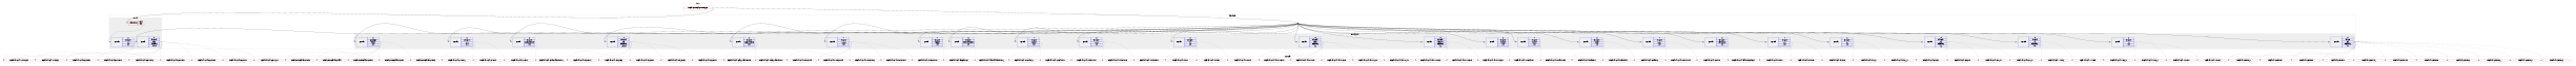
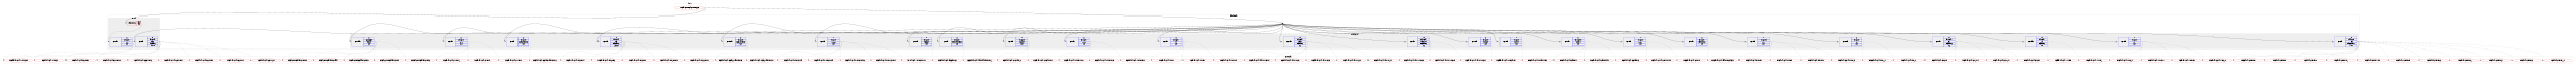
  digraph {
    compound=true
    concentrate=true
    fontname=Helvetica
    fontsize=10
    newrank=true
    rankdir=TB
    ranksep=1.5
    node [color=red fontname=Helvetica fontsize=10]
    edge [arrowhead=vee headport=w style=dotted tailport=e weight=100]
    n1 [label="portage://app-portage/hackport-0.5.5-r1" width=4]
    n2 [color=blue label=<<TABLE BORDER="0" CELLBORDER="1" CELLSPACING="0" CELLPADDING="4" WIDTH="220"><TR><TD ROWSPAN="6" CELLPADDING="30">pack_dep</TD></TR><TR><TD WIDTH="110">no</TD></TR><TR><TD>dev-haskell</TD></TR><TR><TD>hunit</TD></TR><TR><TD>none</TD></TR><TR><TD></TD></TR></TABLE>> shape=none]
    n3 [label=<<TABLE BORDER="0" CELLBORDER="1" CELLSPACING="0" CELLPADDING="4"><TR><TD ROWSPAN="3" CELLPADDING="10">use_conditional</TD></TR><TR><TD>locale</TD></TR><TR><TD>test</TD></TR></TABLE>> shape=none]
    n4 [color=blue label=<<TABLE BORDER="0" CELLBORDER="1" CELLSPACING="0" CELLPADDING="4" WIDTH="220"><TR><TD ROWSPAN="6" CELLPADDING="30">pack_dep</TD></TR><TR><TD WIDTH="110">no</TD></TR><TR><TD>dev-haskell</TD></TR><TR><TD>cabal</TD></TR><TR><TD>greaterequal</TD></TR><TR><TD>1.18.1.3</TD></TR></TABLE>> shape=none]
    n5 [color=blue label=<<TABLE BORDER="0" CELLBORDER="1" CELLSPACING="0" CELLPADDING="4" WIDTH="220"><TR><TD ROWSPAN="6" CELLPADDING="30">pack_dep</TD></TR><TR><TD WIDTH="110">no</TD></TR><TR><TD>app-portage</TD></TR><TR><TD>repoman</TD></TR><TR><TD>none</TD></TR><TR><TD></TD></TR></TABLE>> shape=none]
    n6 [color=blue label=<<TABLE BORDER="0" CELLBORDER="1" CELLSPACING="0" CELLPADDING="4" WIDTH="220"><TR><TD ROWSPAN="6" CELLPADDING="30">pack_dep</TD></TR><TR><TD WIDTH="110">no</TD></TR><TR><TD>dev-haskell</TD></TR><TR><TD>async</TD></TR><TR><TD>none</TD></TR><TR><TD></TD></TR></TABLE>> shape=none]
    n7 [color=blue label=<<TABLE BORDER="0" CELLBORDER="1" CELLSPACING="0" CELLPADDING="4" WIDTH="220"><TR><TD ROWSPAN="6" CELLPADDING="30">pack_dep</TD></TR><TR><TD WIDTH="110">no</TD></TR><TR><TD>dev-haskell</TD></TR><TR><TD>base16-bytestring</TD></TR><TR><TD>none</TD></TR><TR><TD></TD></TR></TABLE>> shape=none]
    n8 [color=blue label=<<TABLE BORDER="0" CELLBORDER="1" CELLSPACING="0" CELLPADDING="4" WIDTH="220"><TR><TD ROWSPAN="6" CELLPADDING="30">pack_dep</TD></TR><TR><TD WIDTH="110">no</TD></TR><TR><TD>dev-haskell</TD></TR><TR><TD>http</TD></TR><TR><TD>greaterequal</TD></TR><TR><TD>4000.0.3</TD></TR></TABLE>> shape=none]
    n9 [color=blue label=<<TABLE BORDER="0" CELLBORDER="1" CELLSPACING="0" CELLPADDING="4" WIDTH="220"><TR><TD ROWSPAN="6" CELLPADDING="30">pack_dep</TD></TR><TR><TD WIDTH="110">no</TD></TR><TR><TD>dev-haskell</TD></TR><TR><TD>base64-bytestring</TD></TR><TR><TD>none</TD></TR><TR><TD></TD></TR></TABLE>> shape=none]
    n10 [color=blue label=<<TABLE BORDER="0" CELLBORDER="1" CELLSPACING="0" CELLPADDING="4" WIDTH="220"><TR><TD ROWSPAN="6" CELLPADDING="30">pack_dep</TD></TR><TR><TD WIDTH="110">no</TD></TR><TR><TD>dev-haskell</TD></TR><TR><TD>cryptohash</TD></TR><TR><TD>none</TD></TR><TR><TD></TD></TR></TABLE>> shape=none]
    n11 [color=blue label=<<TABLE BORDER="0" CELLBORDER="1" CELLSPACING="0" CELLPADDING="4" WIDTH="220"><TR><TD ROWSPAN="6" CELLPADDING="30">pack_dep</TD></TR><TR><TD WIDTH="110">no</TD></TR><TR><TD>dev-haskell</TD></TR><TR><TD>ed25519</TD></TR><TR><TD>none</TD></TR><TR><TD></TD></TR></TABLE>> shape=none]
    n12 [color=blue label=<<TABLE BORDER="0" CELLBORDER="1" CELLSPACING="0" CELLPADDING="4" WIDTH="220"><TR><TD ROWSPAN="6" CELLPADDING="30">pack_dep</TD></TR><TR><TD WIDTH="110">no</TD></TR><TR><TD>dev-haskell</TD></TR><TR><TD>extensible-exceptions</TD></TR><TR><TD>none</TD></TR><TR><TD></TD></TR></TABLE>> shape=none]
    n13 [color=blue label=<<TABLE BORDER="0" CELLBORDER="1" CELLSPACING="0" CELLPADDING="4" WIDTH="220"><TR><TD ROWSPAN="6" CELLPADDING="30">pack_dep</TD></TR><TR><TD WIDTH="110">no</TD></TR><TR><TD>dev-haskell</TD></TR><TR><TD>hashable</TD></TR><TR><TD>none</TD></TR><TR><TD></TD></TR></TABLE>> shape=none]
    n14 [color=blue label=<<TABLE BORDER="0" CELLBORDER="1" CELLSPACING="0" CELLPADDING="4" WIDTH="220"><TR><TD ROWSPAN="6" CELLPADDING="30">pack_dep</TD></TR><TR><TD WIDTH="110">no</TD></TR><TR><TD>dev-haskell</TD></TR><TR><TD>missingh</TD></TR><TR><TD>none</TD></TR><TR><TD></TD></TR></TABLE>> shape=none]
    n15 [color=blue label=<<TABLE BORDER="0" CELLBORDER="1" CELLSPACING="0" CELLPADDING="4" WIDTH="220"><TR><TD ROWSPAN="6" CELLPADDING="30">pack_dep</TD></TR><TR><TD WIDTH="110">no</TD></TR><TR><TD>dev-haskell</TD></TR><TR><TD>mtl</TD></TR><TR><TD>none</TD></TR><TR><TD></TD></TR></TABLE>> shape=none]
    n16 [color=blue label=<<TABLE BORDER="0" CELLBORDER="1" CELLSPACING="0" CELLPADDING="4" WIDTH="220"><TR><TD ROWSPAN="6" CELLPADDING="30">pack_dep</TD></TR><TR><TD WIDTH="110">no</TD></TR><TR><TD>dev-haskell</TD></TR><TR><TD>network</TD></TR><TR><TD>greaterequal</TD></TR><TR><TD>2.6</TD></TR></TABLE>> shape=none]
    n17 [color=blue label=<<TABLE BORDER="0" CELLBORDER="1" CELLSPACING="0" CELLPADDING="4" WIDTH="220"><TR><TD ROWSPAN="6" CELLPADDING="30">pack_dep</TD></TR><TR><TD WIDTH="110">no</TD></TR><TR><TD>dev-haskell</TD></TR><TR><TD>network-uri</TD></TR><TR><TD>greaterequal</TD></TR><TR><TD>2.6</TD></TR></TABLE>> shape=none]
    n18 [color=blue label=<<TABLE BORDER="0" CELLBORDER="1" CELLSPACING="0" CELLPADDING="4" WIDTH="220"><TR><TD ROWSPAN="6" CELLPADDING="30">pack_dep</TD></TR><TR><TD WIDTH="110">no</TD></TR><TR><TD>dev-haskell</TD></TR><TR><TD>old-locale</TD></TR><TR><TD>none</TD></TR><TR><TD></TD></TR></TABLE>> shape=none]
    n19 [color=blue label=<<TABLE BORDER="0" CELLBORDER="1" CELLSPACING="0" CELLPADDING="4" WIDTH="220"><TR><TD ROWSPAN="6" CELLPADDING="30">pack_dep</TD></TR><TR><TD WIDTH="110">no</TD></TR><TR><TD>dev-haskell</TD></TR><TR><TD>old-time</TD></TR><TR><TD>none</TD></TR><TR><TD></TD></TR></TABLE>> shape=none]
    n20 [color=blue label=<<TABLE BORDER="0" CELLBORDER="1" CELLSPACING="0" CELLPADDING="4" WIDTH="220"><TR><TD ROWSPAN="6" CELLPADDING="30">pack_dep</TD></TR><TR><TD WIDTH="110">no</TD></TR><TR><TD>dev-haskell</TD></TR><TR><TD>parsec</TD></TR><TR><TD>none</TD></TR><TR><TD></TD></TR></TABLE>> shape=none]
    n21 [color=blue label=<<TABLE BORDER="0" CELLBORDER="1" CELLSPACING="0" CELLPADDING="4" WIDTH="220"><TR><TD ROWSPAN="6" CELLPADDING="30">pack_dep</TD></TR><TR><TD WIDTH="110">no</TD></TR><TR><TD>dev-haskell</TD></TR><TR><TD>random</TD></TR><TR><TD>none</TD></TR><TR><TD></TD></TR></TABLE>> shape=none]
    n22 [color=blue label=<<TABLE BORDER="0" CELLBORDER="1" CELLSPACING="0" CELLPADDING="4" WIDTH="220"><TR><TD ROWSPAN="6" CELLPADDING="30">pack_dep</TD></TR><TR><TD WIDTH="110">no</TD></TR><TR><TD>dev-haskell</TD></TR><TR><TD>regex-compat</TD></TR><TR><TD>none</TD></TR><TR><TD></TD></TR></TABLE>> shape=none]
    n23 [color=blue label=<<TABLE BORDER="0" CELLBORDER="1" CELLSPACING="0" CELLPADDING="4" WIDTH="220"><TR><TD ROWSPAN="6" CELLPADDING="30">pack_dep</TD></TR><TR><TD WIDTH="110">no</TD></TR><TR><TD>dev-haskell</TD></TR><TR><TD>split</TD></TR><TR><TD>none</TD></TR><TR><TD></TD></TR></TABLE>> shape=none]
    n24 [color=blue label=<<TABLE BORDER="0" CELLBORDER="1" CELLSPACING="0" CELLPADDING="4" WIDTH="220"><TR><TD ROWSPAN="6" CELLPADDING="30">pack_dep</TD></TR><TR><TD WIDTH="110">no</TD></TR><TR><TD>dev-haskell</TD></TR><TR><TD>stm</TD></TR><TR><TD>none</TD></TR><TR><TD></TD></TR></TABLE>> shape=none]
    n25 [color=blue label=<<TABLE BORDER="0" CELLBORDER="1" CELLSPACING="0" CELLPADDING="4" WIDTH="220"><TR><TD ROWSPAN="6" CELLPADDING="30">pack_dep</TD></TR><TR><TD WIDTH="110">no</TD></TR><TR><TD>dev-haskell</TD></TR><TR><TD>tar</TD></TR><TR><TD>greaterequal</TD></TR><TR><TD>0.5</TD></TR></TABLE>> shape=none]
    n26 [color=blue label=<<TABLE BORDER="0" CELLBORDER="1" CELLSPACING="0" CELLPADDING="4" WIDTH="220"><TR><TD ROWSPAN="6" CELLPADDING="30">pack_dep</TD></TR><TR><TD WIDTH="110">no</TD></TR><TR><TD>dev-haskell</TD></TR><TR><TD>xml</TD></TR><TR><TD>greaterequal</TD></TR><TR><TD>1.3.7</TD></TR></TABLE>> shape=none]
    n27 [color=blue label=<<TABLE BORDER="0" CELLBORDER="1" CELLSPACING="0" CELLPADDING="4" WIDTH="220"><TR><TD ROWSPAN="6" CELLPADDING="30">pack_dep</TD></TR><TR><TD WIDTH="110">no</TD></TR><TR><TD>dev-haskell</TD></TR><TR><TD>zlib</TD></TR><TR><TD>none</TD></TR><TR><TD></TD></TR></TABLE>> shape=none]
    n28 [color=blue label=<<TABLE BORDER="0" CELLBORDER="1" CELLSPACING="0" CELLPADDING="4" WIDTH="220"><TR><TD ROWSPAN="6" CELLPADDING="30">pack_dep</TD></TR><TR><TD WIDTH="110">no</TD></TR><TR><TD>dev-lang</TD></TR><TR><TD>ghc</TD></TR><TR><TD>greaterequal</TD></TR><TR><TD>7.8.2</TD></TR></TABLE>> shape=none]
    n29 [label="portage://dev-haskell/hunit-1.2.5.2" width=4]
    n30 [label="portage://dev-haskell/hunit-1.2.5.2-r1" width=4]
    n31 [label="portage://dev-haskell/cabal-1.18.1.2" width=4]
    n32 [label="portage://dev-haskell/cabal-1.18.1.3" width=4]
    n33 [label="portage://dev-haskell/cabal-1.18.1.5" width=4]
    n34 [label="portage://dev-haskell/cabal-1.20.0.2" width=4]
    n35 [label="portage://dev-haskell/cabal-1.22.8.0" width=4]
    n36 [label="portage://dev-haskell/cabal-1.24.2.0" width=4]
    n37 [label="portage://dev-haskell/cabal-2.0.0.2" width=4]
    n38 [label="portage://app-portage/repoman-2.3.11" width=4]
    n39 [label="portage://app-portage/repoman-2.3.16" width=4]
    n40 [label="portage://app-portage/repoman-2.3.17" width=4]
    n41 [label="portage://app-portage/repoman-2.3.18" width=4]
    n42 [label="portage://app-portage/repoman-9999" width=4]
    n43 [label="portage://dev-haskell/async-2.0.1.4" width=4]
    n44 [label="portage://dev-haskell/async-2.0.2" width=4]
    n45 [label="portage://dev-haskell/async-2.1.1" width=4]
    n46 [label="portage://dev-haskell/base16-bytestring-0.1.1.6" width=4]
    n47 [label="portage://dev-haskell/base64-bytestring-0.1.1.3" width=4]
    n48 [label="portage://dev-haskell/base64-bytestring-1.0.0.1" width=4]
-   n49 [label="portage://dev-haskell/cryptohash-0.10.0" width=4]
+   n49 [label="stm://dev-haskell/cryptohash-0.10.0" width=4]
    n50 [label="portage://dev-haskell/cryptohash-0.11.1" width=4]
    n51 [label="portage://dev-haskell/cryptohash-0.11.6" width=4]
    n52 [label="portage://dev-haskell/cryptohash-0.11.9" width=4]
    n53 [label="portage://dev-haskell/cryptohash-0.9.1" width=4]
    n54 [label="portage://dev-haskell/ed25519-0.0.5.0" width=4]
    n55 [label="portage://dev-haskell/extensible-exceptions-0.1.1.4" width=4]
    n56 [label="portage://dev-haskell/hashable-1.2.1.0" width=4]
    n57 [label="portage://dev-haskell/hashable-1.2.4.0" width=4]
    n58 [label="portage://dev-haskell/http-4000.2.17" width=4]
    n59 [label="portage://dev-haskell/http-4000.2.20" width=4]
    n60 [label="portage://dev-haskell/http-4000.2.22" width=4]
    n61 [label="portage://dev-haskell/http-4000.2.8" width=4]
    n62 [label="portage://dev-haskell/http-4000.3.5" width=4]
    n63 [label="portage://dev-haskell/missingh-1.2.0.2" width=4]
    n64 [label="portage://dev-haskell/missingh-1.2.1.0" width=4]
    n65 [label="portage://dev-haskell/missingh-1.3.0.1" width=4]
    n66 [label="portage://dev-haskell/mtl-2.1.3.1" width=4]
    n67 [label="portage://dev-haskell/mtl-2.2.1" width=4]
    n68 [label="portage://dev-haskell/mtl-2.2.1-r1" width=4]
    n69 [label="portage://dev-haskell/network-2.4.1.2" width=4]
    n70 [label="portage://dev-haskell/network-2.4.2.2" width=4]
    n71 [label="portage://dev-haskell/network-2.5.0.0" width=4]
    n72 [label="portage://dev-haskell/network-2.6.2.1" width=4]
    n73 [label="portage://dev-haskell/network-2.6.3.1-r1" width=4]
    n74 [label="portage://dev-haskell/network-uri-2.5.0.0" width=4]
    n75 [label="portage://dev-haskell/network-uri-2.6.0.3" width=4]
    n76 [label="portage://dev-haskell/network-uri-2.6.1.0" width=4]
    n77 [label="portage://dev-haskell/old-locale-1.0.0.7" width=4]
    n78 [label="portage://dev-haskell/old-time-1.1.0.3-r1" width=4]
    n79 [label="portage://dev-haskell/parsec-3.1.11" width=4]
    n80 [label="portage://dev-haskell/parsec-3.1.5" width=4]
    n81 [label="portage://dev-haskell/parsec-3.1.9-r1" width=4]
    n82 [label="portage://dev-haskell/random-1.0.1.1-r1" width=4]
    n83 [label="portage://dev-haskell/random-1.1" width=4]
    n84 [label="portage://dev-haskell/regex-compat-0.95.1-r1" width=4]
+   n85 [label="portage://dev-haskell/split-0.1.4.3" width=4]
    n86 [label="portage://dev-haskell/split-0.2.2" width=4]
    n87 [label="portage://dev-haskell/split-0.2.3" width=4]
    n88 [label="portage://dev-haskell/split-0.2.3.1" width=4]
    n89 [label="portage://dev-haskell/stm-2.4.2" width=4]
    n90 [label="portage://dev-haskell/stm-2.4.4.1" width=4]
    n91 [label="portage://dev-lang/ghc-7.10.3" width=4]
    n92 [label="portage://dev-lang/ghc-7.8.4" width=4]
    n93 [label="portage://dev-lang/ghc-8.0.2" width=4]
    n94 [label="portage://dev-lang/ghc-8.2.1" width=4]
    n95 [label="portage://dev-lang/ghc-8.2.2" width=4]
    n96 [label="portage://dev-lang/ghc-8.4.1" width=4]
    n97 [label="portage://dev-lang/ghc-8.4.2" width=4]
    n98 [label="portage://dev-lang/ghc-8.4.3" width=4]
    n99 [label="portage://dev-lang/ghc-8.6.4" width=4]
    n100 [label="portage://dev-lang/ghc-8.6.5" width=4]
    n101 [label="portage://dev-lang/ghc-8.8.1" width=4]
    n102 [label="portage://dev-haskell/tar-0.4.0.1" width=4]
    n103 [label="portage://dev-haskell/tar-0.4.2.1" width=4]
    n104 [label="portage://dev-haskell/tar-0.5.0.3" width=4]
    n105 [label="portage://dev-haskell/tar-0.5.1.0" width=4]
    n106 [label="portage://dev-haskell/xml-1.3.13" width=4]
    n107 [label="portage://dev-haskell/xml-1.3.14" width=4]
    n108 [label="portage://dev-haskell/zlib-0.5.4.1" width=4]
    n109 [label="portage://dev-haskell/zlib-0.5.4.2" width=4]
    n110 [label="portage://dev-haskell/zlib-0.6.1.1" width=4]
    n111 [label="portage://dev-haskell/zlib-0.6.1.2" width=4]
    subgraph cluster_1 {
      color=gray
      label=<<i>ebuild</i>>
      rank=same
      n1
    }
    subgraph cluster_2 {
      color=gray
      label=<<i>dependencies</i>>
      subgraph cluster_3 {
        color=gray
        fillcolor="#eeeeee"
        label=<<i>compile</i>>
        style=filled
        subgraph sub_4 {
          color=gray
          fillcolor="#eeeeee"
          label=<<i>compile</i>>
          style=filled
          n3
          subgraph sub_5 {
            color=gray
            fillcolor="#eeeeee"
            label=<<i>compile</i>>
            style=filled
            n2
          }
        }
        subgraph sub_6 {
          color=gray
          fillcolor="#eeeeee"
          label=<<i>compile</i>>
          style=filled
          n4
        }
      }
      subgraph cluster_7 {
        color=gray
        fillcolor="#eeeeee"
        label=<<i>compile and run</i>>
        style=filled
        subgraph sub_8 {
          color=gray
          fillcolor="#eeeeee"
          label=<<i>compile and run</i>>
          style=filled
          n5
        }
        subgraph sub_9 {
          color=gray
          fillcolor="#eeeeee"
          label=<<i>compile and run</i>>
          style=filled
          n6
        }
        subgraph sub_10 {
          color=gray
          fillcolor="#eeeeee"
          label=<<i>compile and run</i>>
          style=filled
          n7
        }
        subgraph sub_11 {
          color=gray
          fillcolor="#eeeeee"
          label=<<i>compile and run</i>>
          style=filled
          n8
        }
        subgraph sub_12 {
          color=gray
          fillcolor="#eeeeee"
          label=<<i>compile and run</i>>
          style=filled
          n9
        }
        subgraph sub_13 {
          color=gray
          fillcolor="#eeeeee"
          label=<<i>compile and run</i>>
          style=filled
          n10
        }
        subgraph sub_14 {
          color=gray
          fillcolor="#eeeeee"
          label=<<i>compile and run</i>>
          style=filled
          n11
        }
        subgraph sub_15 {
          color=gray
          fillcolor="#eeeeee"
          label=<<i>compile and run</i>>
          style=filled
          n12
        }
        subgraph sub_16 {
          color=gray
          fillcolor="#eeeeee"
          label=<<i>compile and run</i>>
          style=filled
          n13
        }
        subgraph sub_17 {
          color=gray
          fillcolor="#eeeeee"
          label=<<i>compile and run</i>>
          style=filled
          n14
        }
        subgraph sub_18 {
          color=gray
          fillcolor="#eeeeee"
          label=<<i>compile and run</i>>
          style=filled
          n15
        }
        subgraph sub_19 {
          color=gray
          fillcolor="#eeeeee"
          label=<<i>compile and run</i>>
          style=filled
          n16
        }
        subgraph sub_20 {
          color=gray
          fillcolor="#eeeeee"
          label=<<i>compile and run</i>>
          style=filled
          n17
        }
        subgraph sub_21 {
          color=gray
          fillcolor="#eeeeee"
          label=<<i>compile and run</i>>
          style=filled
          n18
        }
        subgraph sub_22 {
          color=gray
          fillcolor="#eeeeee"
          label=<<i>compile and run</i>>
          style=filled
          n19
        }
        subgraph sub_23 {
          color=gray
          fillcolor="#eeeeee"
          label=<<i>compile and run</i>>
          style=filled
          n20
        }
        subgraph sub_24 {
          color=gray
          fillcolor="#eeeeee"
          label=<<i>compile and run</i>>
          style=filled
          n21
        }
        subgraph sub_25 {
          color=gray
          fillcolor="#eeeeee"
          label=<<i>compile and run</i>>
          style=filled
          n22
        }
        subgraph sub_26 {
          color=gray
          fillcolor="#eeeeee"
          label=<<i>compile and run</i>>
          style=filled
          n23
        }
        subgraph sub_27 {
          color=gray
          fillcolor="#eeeeee"
          label=<<i>compile and run</i>>
          style=filled
          n24
        }
        subgraph sub_28 {
          color=gray
          fillcolor="#eeeeee"
          label=<<i>compile and run</i>>
          style=filled
          n25
        }
        subgraph sub_29 {
          color=gray
          fillcolor="#eeeeee"
          label=<<i>compile and run</i>>
          style=filled
          n26
        }
        subgraph sub_30 {
          color=gray
          fillcolor="#eeeeee"
          label=<<i>compile and run</i>>
          style=filled
          n27
        }
        subgraph sub_31 {
          color=gray
          fillcolor="#eeeeee"
          label=<<i>compile and run</i>>
          style=filled
          n28
        }
      }
      subgraph cluster_32 {
        color=gray
        fillcolor="#eeeeee"
        label=<<i>run</i>>
        style=filled
      }
    }
    subgraph cluster_33 {
      color=gray
      label=<<i>candidates</i>>
      rank=same
      subgraph sub_34 {
        color=black
        label=<<i>candidates</i>>
        nodesep=1
        rank=same
        n29
        n30
      }
      subgraph sub_35 {
        color=black
        label=<<i>candidates</i>>
        nodesep=1
        rank=same
        n31
        n32
        n33
        n34
        n35
        n36
        n37
      }
      subgraph sub_36 {
        color=black
        label=<<i>candidates</i>>
        nodesep=1
        rank=same
        n38
        n39
        n40
        n41
        n42
      }
      subgraph sub_37 {
        color=black
        label=<<i>candidates</i>>
        nodesep=1
        rank=same
        n43
        n44
        n45
      }
      subgraph sub_38 {
        color=black
        label=<<i>candidates</i>>
        nodesep=1
        rank=same
        n46
      }
      subgraph sub_39 {
        color=black
        label=<<i>candidates</i>>
        nodesep=1
        rank=same
        n47
        n48
      }
      subgraph sub_40 {
        color=black
        label=<<i>candidates</i>>
        nodesep=1
        rank=same
        n49
        n50
        n51
        n52
        n53
      }
      subgraph sub_41 {
        color=black
        label=<<i>candidates</i>>
        nodesep=1
        rank=same
        n54
      }
      subgraph sub_42 {
        color=black
        label=<<i>candidates</i>>
        nodesep=1
        rank=same
        n55
      }
      subgraph sub_43 {
        color=black
        label=<<i>candidates</i>>
        nodesep=1
        rank=same
        n56
        n57
      }
      subgraph sub_44 {
        color=black
        label=<<i>candidates</i>>
        nodesep=1
        rank=same
        n58
        n59
        n60
        n61
        n62
      }
      subgraph sub_45 {
        color=black
        label=<<i>candidates</i>>
        nodesep=1
        rank=same
        n63
        n64
        n65
      }
      subgraph sub_46 {
        color=black
        label=<<i>candidates</i>>
        nodesep=1
        rank=same
        n66
        n67
        n68
      }
      subgraph sub_47 {
        color=black
        label=<<i>candidates</i>>
        nodesep=1
        rank=same
        n69
        n70
        n71
        n72
        n73
      }
      subgraph sub_48 {
        color=black
        label=<<i>candidates</i>>
        nodesep=1
        rank=same
        n74
        n75
        n76
      }
      subgraph sub_49 {
        color=black
        label=<<i>candidates</i>>
        nodesep=1
        rank=same
        n77
      }
      subgraph sub_50 {
        color=black
        label=<<i>candidates</i>>
        nodesep=1
        rank=same
        n78
      }
      subgraph sub_51 {
        color=black
        label=<<i>candidates</i>>
        nodesep=1
        rank=same
        n79
        n80
        n81
      }
      subgraph sub_52 {
        color=black
        label=<<i>candidates</i>>
        nodesep=1
        rank=same
        n82
        n83
      }
      subgraph sub_53 {
        color=black
        label=<<i>candidates</i>>
        nodesep=1
        rank=same
        n84
      }
      subgraph sub_54 {
        color=black
        label=<<i>candidates</i>>
        nodesep=1
        rank=same
+       n85
        n86
        n87
        n88
      }
      subgraph sub_55 {
        color=black
        label=<<i>candidates</i>>
        nodesep=1
        rank=same
        n89
        n90
      }
      subgraph sub_56 {
        color=black
        label=<<i>candidates</i>>
        nodesep=1
        rank=same
        n91
        n92
        n93
        n94
        n95
        n96
        n97
        n98
        n99
        n100
        n101
      }
      subgraph sub_57 {
        color=black
        label=<<i>candidates</i>>
        nodesep=1
        rank=same
        n102
        n103
        n104
        n105
      }
      subgraph sub_58 {
        color=black
        label=<<i>candidates</i>>
        nodesep=1
        rank=same
        n106
        n107
      }
      subgraph sub_59 {
        color=black
        label=<<i>candidates</i>>
        nodesep=1
        rank=same
        n108
        n109
        n110
        n111
      }
    }
    n1 -> n3 [style=solid weight=20]
    n1 -> n4 [style=solid weight=20]
    n1 -> n5 [arrowhead=odotvee style=solid weight=20]
    n1 -> n6 [arrowhead=odotvee style=solid weight=20]
    n1 -> n7 [arrowhead=odotvee style=solid weight=20]
    n1 -> n8 [arrowhead=odotvee style=solid weight=20]
    n1 -> n9 [arrowhead=odotvee style=solid weight=20]
    n1 -> n10 [arrowhead=odotvee style=solid weight=20]
    n1 -> n11 [arrowhead=odotvee style=solid weight=20]
    n1 -> n12 [arrowhead=odotvee style=solid weight=20]
    n1 -> n13 [arrowhead=odotvee style=solid weight=20]
    n1 -> n14 [arrowhead=odotvee style=solid weight=20]
    n1 -> n15 [arrowhead=odotvee style=solid weight=20]
    n1 -> n16 [arrowhead=odotvee style=solid weight=20]
    n1 -> n17 [arrowhead=odotvee style=solid weight=20]
    n1 -> n18 [arrowhead=odotvee style=solid weight=20]
    n1 -> n19 [arrowhead=odotvee style=solid weight=20]
    n1 -> n20 [arrowhead=odotvee style=solid weight=20]
    n1 -> n21 [arrowhead=odotvee style=solid weight=20]
    n1 -> n22 [arrowhead=odotvee style=solid weight=20]
    n1 -> n23 [arrowhead=odotvee style=solid weight=20]
    n1 -> n24 [arrowhead=odotvee style=solid weight=20]
    n1 -> n25 [arrowhead=odotvee style=solid weight=20]
    n1 -> n26 [arrowhead=odotvee style=solid weight=20]
    n1 -> n27 [arrowhead=odotvee style=solid weight=20]
    n1 -> n28 [arrowhead=odotvee style=solid weight=20]
    n2 -> n29
    n2 -> n30
    n3 -> n2 [style=dashed weight=20]
    n4 -> n31
    n4 -> n32
    n4 -> n33
    n4 -> n34
    n4 -> n35
    n4 -> n36
    n4 -> n37
    n5 -> n38
    n5 -> n39
    n5 -> n40
    n5 -> n41
    n5 -> n42
    n6 -> n43
    n6 -> n44
    n6 -> n45
    n7 -> n46
    n8 -> n58
    n8 -> n59
    n8 -> n60
    n8 -> n61
    n8 -> n62
    n9 -> n47
    n9 -> n48
    n10 -> n49
    n10 -> n50
    n10 -> n51
    n10 -> n52
    n10 -> n53
    n11 -> n54
    n12 -> n55
    n13 -> n56
    n13 -> n57
    n14 -> n63
    n14 -> n64
    n14 -> n65
    n15 -> n66
    n15 -> n67
    n15 -> n68
    n16 -> n69
    n16 -> n70
    n16 -> n71
    n16 -> n72
    n16 -> n73
    n17 -> n74
    n17 -> n75
    n17 -> n76
    n18 -> n77
    n19 -> n78
    n20 -> n79
    n20 -> n80
    n20 -> n81
    n21 -> n82
    n21 -> n83
    n22 -> n84
+   n23 -> n85
    n23 -> n86
    n23 -> n87
    n23 -> n88
    n24 -> n89
    n24 -> n90
    n25 -> n102
    n25 -> n103
    n25 -> n104
    n25 -> n105
    n26 -> n106
    n26 -> n107
    n27 -> n108
    n27 -> n109
    n27 -> n110
    n27 -> n111
    n28 -> n91
    n28 -> n92
    n28 -> n93
    n28 -> n94
    n28 -> n95
    n28 -> n96
    n28 -> n97
    n28 -> n98
    n28 -> n99
    n28 -> n100
    n28 -> n101
  }
